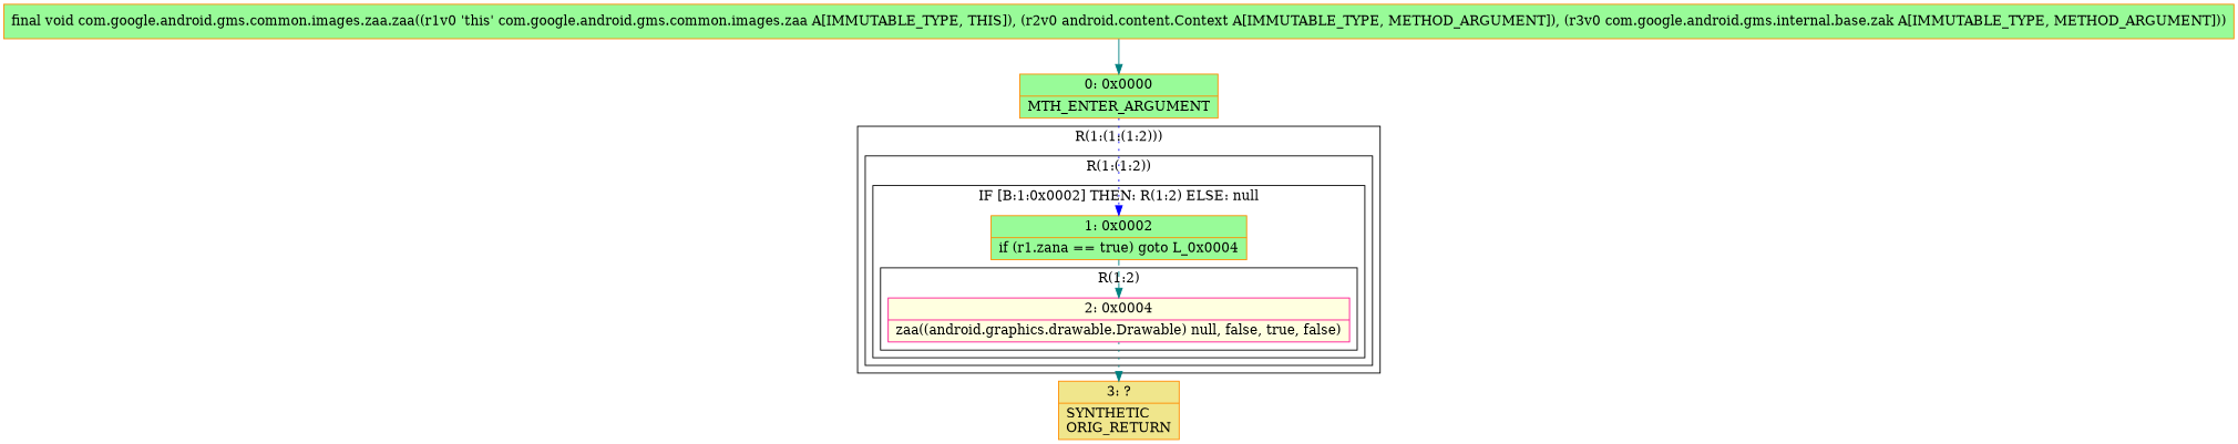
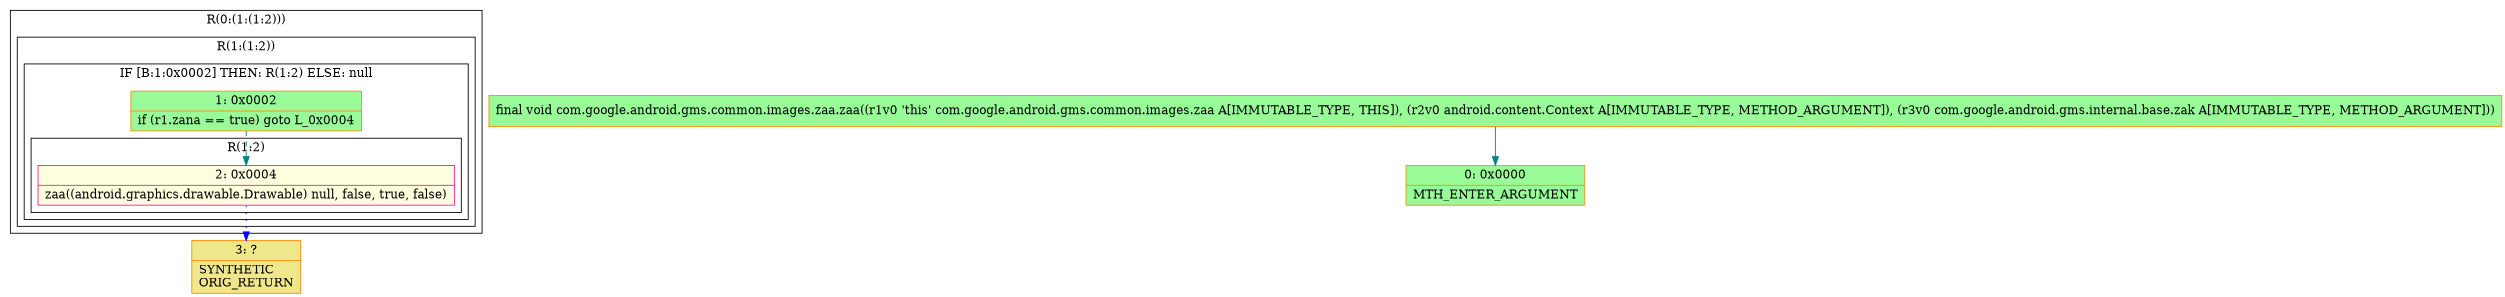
  digraph {
    node [color=darkorange fillcolor=palegreen shape=record style=filled]
    edge [color=blue style=dotted]
    n1 [color=deeppink fillcolor=lightyellow label="{2\:\ 0x0004|zaa((android.graphics.drawable.Drawable) null, false, true, false)\l}"]
    n2 [label="{1\:\ 0x0002|if (r1.zana == true) goto L_0x0004\l}"]
    n3 [fillcolor=khaki label="{3\:\ ?|SYNTHETIC\lORIG_RETURN\l}"]
    n4 [label="{0\:\ 0x0000|MTH_ENTER_ARGUMENT\l}"]
    n5 [label="{final void com.google.android.gms.common.images.zaa.zaa((r1v0 'this' com.google.android.gms.common.images.zaa A[IMMUTABLE_TYPE, THIS]), (r2v0 android.content.Context A[IMMUTABLE_TYPE, METHOD_ARGUMENT]), (r3v0 com.google.android.gms.internal.base.zak A[IMMUTABLE_TYPE, METHOD_ARGUMENT])) }"]
    subgraph cluster_1 {
-     label="R(1:(1:(1:2)))"
+     label="R(0:(1:(1:2)))"
      subgraph cluster_2 {
        label="R(1:(1:2))"
        subgraph cluster_3 {
          label="IF [B:1:0x0002] THEN: R(1:2) ELSE: null"
          n2
          subgraph cluster_4 {
            label="R(1:2)"
            n1
          }
        }
      }
    }
-   n1 -> n3 [color=teal]
+   n1 -> n3
    n2 -> n1 [color=teal style=dashed]
-   n4 -> n2
    n5 -> n4 [color=teal style=solid]
  }
